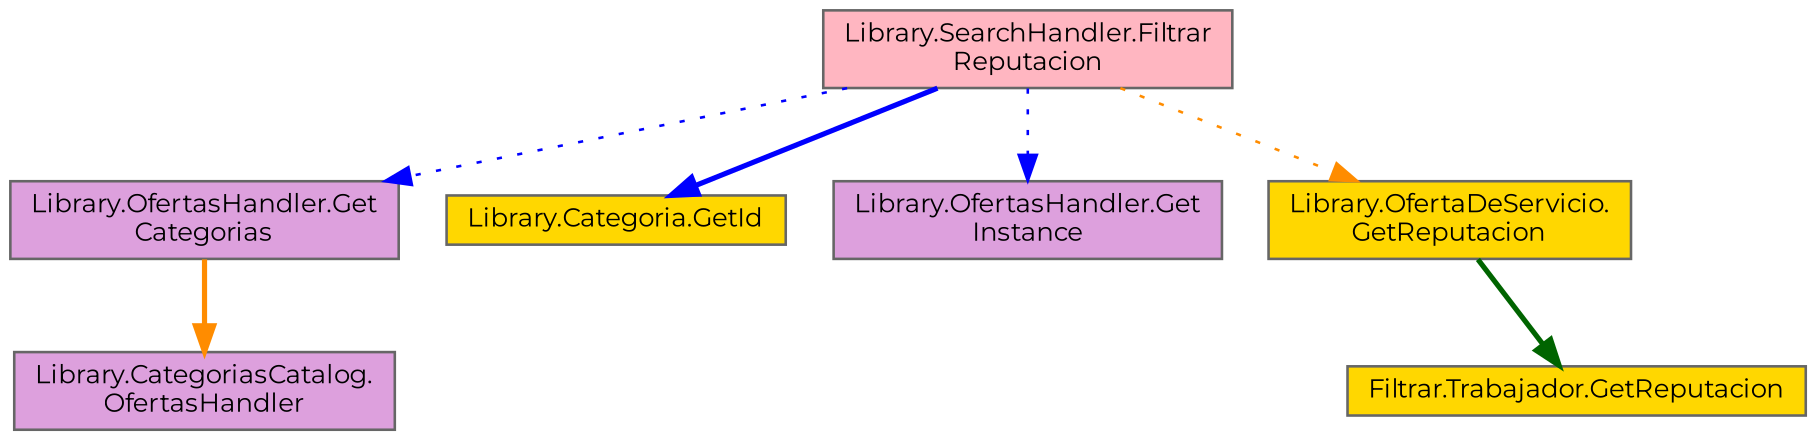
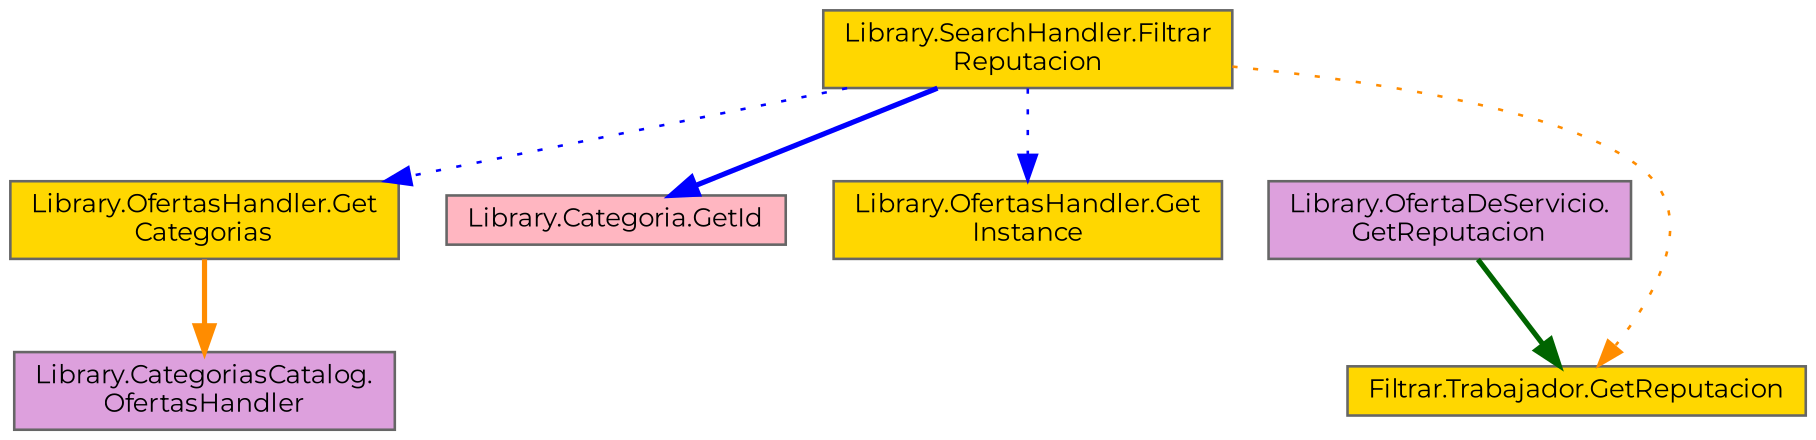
  digraph {
    fontname=Montserrat
    rankdir=TB
    node [color=grey40 fillcolor=plum fontname=Montserrat fontsize=10 shape=box style=filled]
    edge [color=blue fontname=Montserrat fontsize=10 labelfontname=Helvetica labelfontsize=10 style=dotted]
-   n1 [color=gray40 fillcolor=lightpink fontcolor=black height=0.2 label="Library.SearchHandler.Filtrar\lReputacion" width=0.4]
-   n2 [height=0.2 label="Library.OfertasHandler.Get\lCategorias" width=0.4]
-   n3 [fillcolor=gold height=0.2 label="Library.Categoria.GetId" width=0.4]
-   n4 [height=0.2 label="Library.OfertasHandler.Get\lInstance" width=0.4]
-   n5 [fillcolor=gold height=0.2 label="Library.OfertaDeServicio.\lGetReputacion" width=0.4]
+   n1 [color=gray40 fillcolor=gold fontcolor=black height=0.2 label="Library.SearchHandler.Filtrar\lReputacion" width=0.4]
+   n2 [fillcolor=gold height=0.2 label="Library.OfertasHandler.Get\lCategorias" width=0.4]
+   n3 [fillcolor=lightpink height=0.2 label="Library.Categoria.GetId" width=0.4]
+   n4 [fillcolor=gold height=0.2 label="Library.OfertasHandler.Get\lInstance" width=0.4]
+   n5 [height=0.2 label="Library.OfertaDeServicio.\lGetReputacion" width=0.4]
    n6 [height=0.2 label="Library.CategoriasCatalog.\lOfertasHandler" width=0.4]
    n7 [fillcolor=gold height=0.2 label="Filtrar.Trabajador.GetReputacion" width=0.4]
    n1 -> n2
    n1 -> n3 [style=bold]
    n1 -> n4
-   n1 -> n5 [color=darkorange]
+   n1 -> n7 [color=darkorange]
    n2 -> n6 [color=darkorange style=bold]
    n5 -> n7 [color=darkgreen style=bold]
  }
